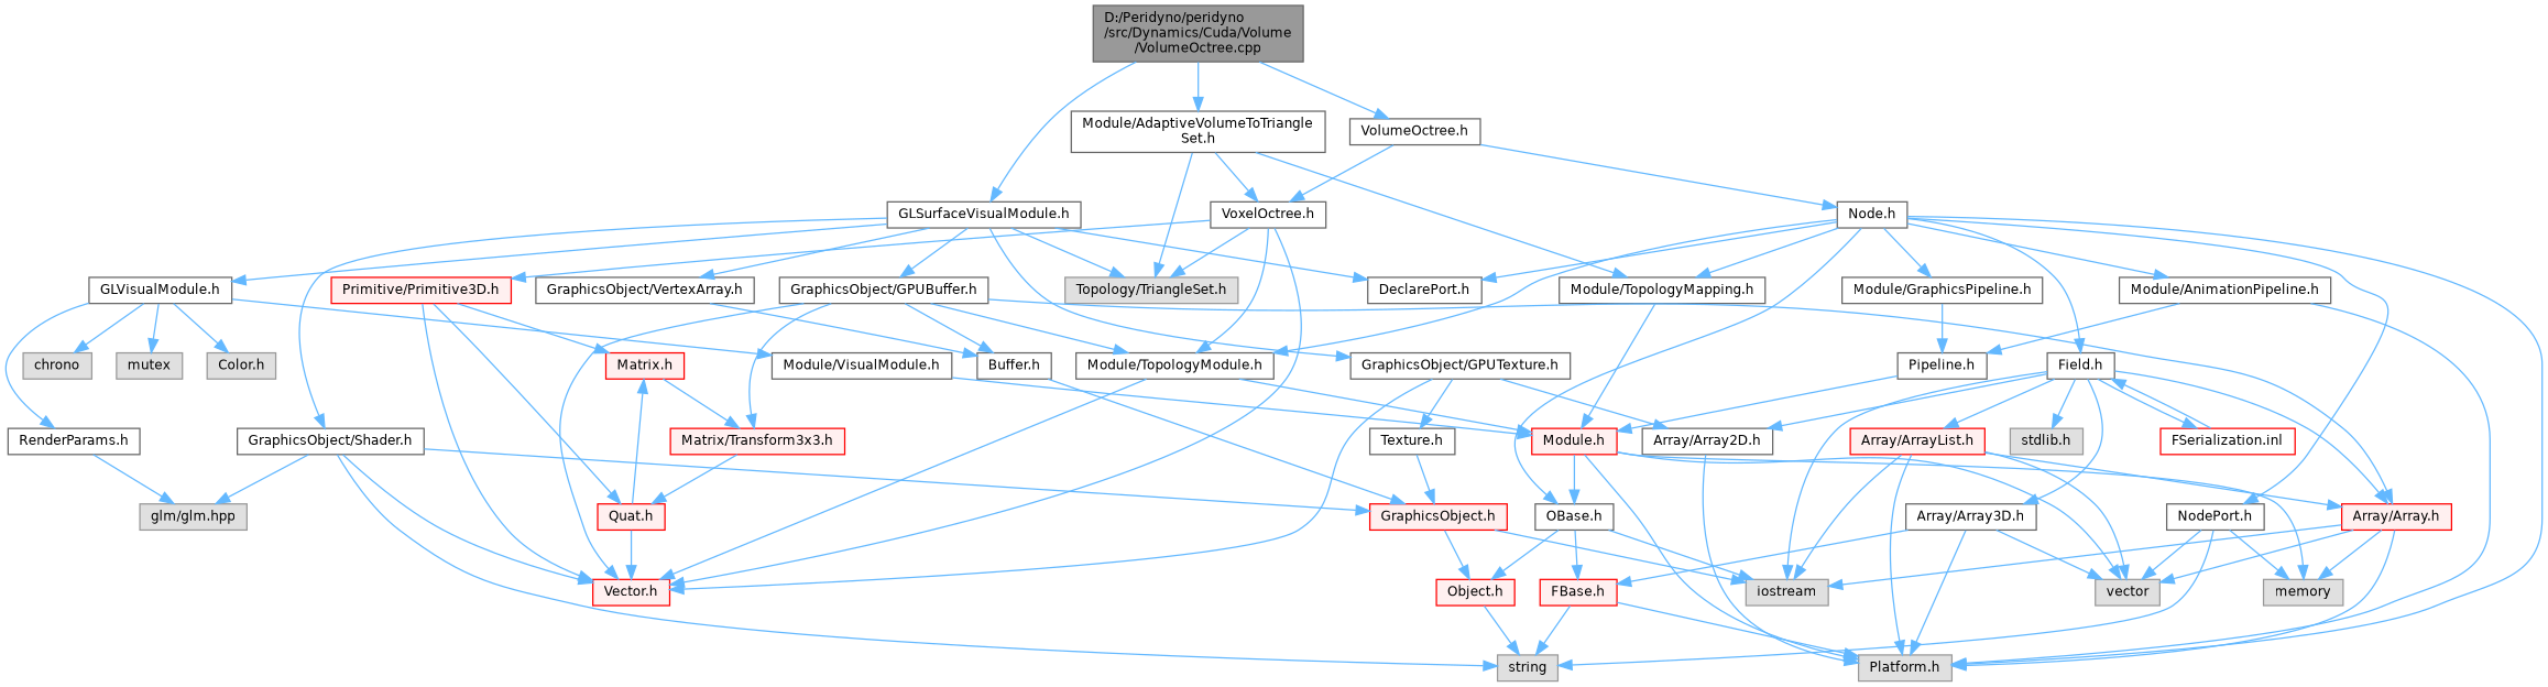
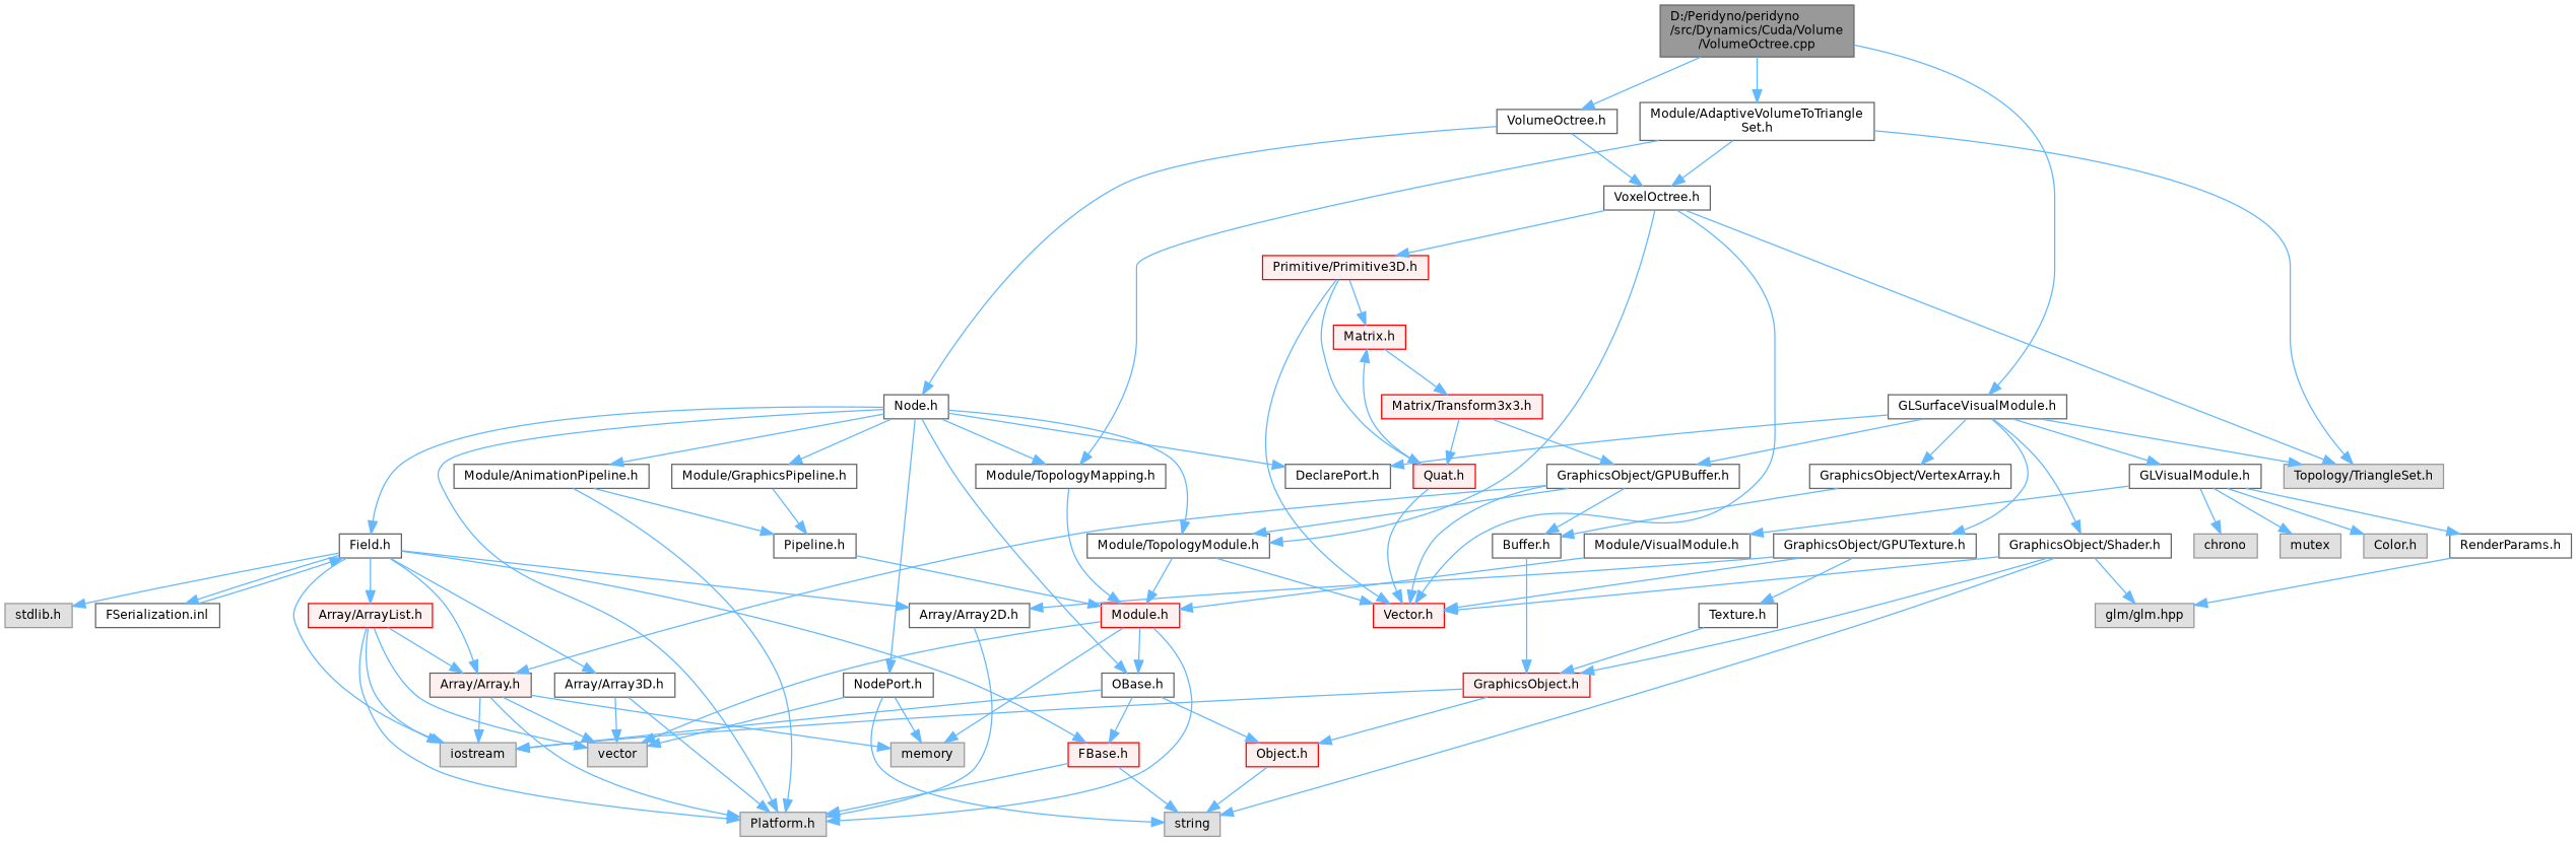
  digraph {
    node [color=grey40 fillcolor=white fontname=Helvetica fontsize=10 shape=box style=filled]
    edge [color=steelblue1 fontname=Helvetica fontsize=10 labelfontname=Helvetica labelfontsize=10 style=solid]
    n1 [color=gray40 fillcolor=grey60 fontcolor=black height=0.2 label="D:/Peridyno/peridyno\l/src/Dynamics/Cuda/Volume\l/VolumeOctree.cpp" width=0.4]
    n2 [height=0.2 label="VolumeOctree.h" width=0.4]
    n3 [height=0.2 label="Module/AdaptiveVolumeToTriangle\lSet.h" width=0.4]
    n4 [height=0.2 label="GLSurfaceVisualModule.h" width=0.4]
    n5 [height=0.2 label="Node.h" width=0.4]
    n6 [height=0.2 label="VoxelOctree.h" width=0.4]
    n7 [height=0.2 label="Module/TopologyMapping.h" width=0.4]
    n8 [color=grey60 fillcolor="#E0E0E0" height=0.2 label="Topology/TriangleSet.h" width=0.4]
    n9 [height=0.2 label="DeclarePort.h" width=0.4]
    n10 [height=0.2 label="GLVisualModule.h" width=0.4]
    n11 [height=0.2 label="GraphicsObject/GPUBuffer.h" width=0.4]
    n12 [height=0.2 label="GraphicsObject/GPUTexture.h" width=0.4]
    n13 [height=0.2 label="GraphicsObject/VertexArray.h" width=0.4]
    n14 [height=0.2 label="GraphicsObject/Shader.h" width=0.4]
    n15 [height=0.2 label="OBase.h" width=0.4]
    n16 [color=grey60 fillcolor="#E0E0E0" height=0.2 label="Platform.h" width=0.4]
    n17 [height=0.2 label="Field.h" width=0.4]
    n18 [height=0.2 label="NodePort.h" width=0.4]
    n19 [height=0.2 label="Module/TopologyModule.h" width=0.4]
    n20 [height=0.2 label="Module/AnimationPipeline.h" width=0.4]
    n21 [height=0.2 label="Module/GraphicsPipeline.h" width=0.4]
    n22 [color=red fillcolor="#FFF0F0" height=0.2 label="Vector.h" width=0.4]
    n23 [color=red fillcolor="#FFF0F0" height=0.2 label="Primitive/Primitive3D.h" width=0.4]
    n24 [color=grey60 fillcolor="#E0E0E0" height=0.2 label=iostream width=0.4]
    n25 [color=red fillcolor="#FFF0F0" height=0.2 label="FBase.h" width=0.4]
    n26 [color=red fillcolor="#FFF0F0" height=0.2 label="Object.h" width=0.4]
    n27 [color=grey60 fillcolor="#E0E0E0" height=0.2 label="stdlib.h" width=0.4]
-   n28 [color=red fillcolor="#FFF0F0" height=0.2 label="Array/Array.h" width=0.4]
+   n28 [fillcolor="#FFF0F0" height=0.2 label="Array/Array.h" width=0.4]
    n29 [height=0.2 label="Array/Array2D.h" width=0.4]
    n30 [height=0.2 label="Array/Array3D.h" width=0.4]
    n31 [color=red fillcolor="#FFF0F0" height=0.2 label="Array/ArrayList.h" width=0.4]
-   n32 [color=red height=0.2 label="FSerialization.inl" width=0.4]
+   n32 [height=0.2 label="FSerialization.inl" width=0.4]
    n33 [color=grey60 fillcolor="#E0E0E0" height=0.2 label=string width=0.4]
    n34 [color=grey60 fillcolor="#E0E0E0" height=0.2 label=vector width=0.4]
    n35 [color=grey60 fillcolor="#E0E0E0" height=0.2 label=memory width=0.4]
    n36 [color=red fillcolor="#FFF0F0" height=0.2 label="Module.h" width=0.4]
    n37 [height=0.2 label="Pipeline.h" width=0.4]
    n38 [color=red fillcolor="#FFF0F0" height=0.2 label="Matrix.h" width=0.4]
    n39 [color=red fillcolor="#FFF0F0" height=0.2 label="Quat.h" width=0.4]
    n40 [color=red fillcolor="#FFF0F0" height=0.2 label="Matrix/Transform3x3.h" width=0.4]
    n41 [color=grey60 fillcolor="#E0E0E0" height=0.2 label=chrono width=0.4]
    n42 [color=grey60 fillcolor="#E0E0E0" height=0.2 label=mutex width=0.4]
    n43 [height=0.2 label="Module/VisualModule.h" width=0.4]
    n44 [color=grey60 fillcolor="#E0E0E0" height=0.2 label="Color.h" width=0.4]
    n45 [height=0.2 label="RenderParams.h" width=0.4]
    n46 [height=0.2 label="Buffer.h" width=0.4]
    n47 [height=0.2 label="Texture.h" width=0.4]
    n48 [color=grey60 fillcolor="#E0E0E0" height=0.2 label="glm/glm.hpp" width=0.4]
    n49 [color=red fillcolor="#FFF0F0" height=0.2 label="GraphicsObject.h" width=0.4]
    n1 -> n2
    n1 -> n3
    n1 -> n4
    n2 -> n5
    n2 -> n6
    n3 -> n6
    n3 -> n7
    n3 -> n8
    n4 -> n8
    n4 -> n9
    n4 -> n10
    n4 -> n11
    n4 -> n12
    n4 -> n13
    n4 -> n14
    n5 -> n7
    n5 -> n9
    n5 -> n15
    n5 -> n16
    n5 -> n17
    n5 -> n18
    n5 -> n19
    n5 -> n20
    n5 -> n21
    n6 -> n8
    n6 -> n19
    n6 -> n22
    n6 -> n23
    n7 -> n36
    n10 -> n41
    n10 -> n42
    n10 -> n43
    n10 -> n44
    n10 -> n45
    n11 -> n19
    n11 -> n22
    n11 -> n28
-   n11 -> n40
+   n40 -> n11
    n11 -> n46
    n12 -> n22
    n12 -> n29
    n12 -> n47
    n13 -> n46
    n14 -> n22
    n14 -> n33
    n14 -> n48
    n14 -> n49
    n15 -> n24
    n15 -> n25
    n15 -> n26
    n17 -> n24
-   n30 -> n25
+   n17 -> n25
    n17 -> n27
    n17 -> n28
    n17 -> n29
    n17 -> n30
    n17 -> n31
    n17 -> n32
    n18 -> n33
    n18 -> n34
    n18 -> n35
    n19 -> n22
    n19 -> n36
    n20 -> n16
    n20 -> n37
    n21 -> n37
    n23 -> n22
    n23 -> n38
    n23 -> n39
    n25 -> n16
    n25 -> n33
    n26 -> n33
    n28 -> n16
    n28 -> n24
    n28 -> n34
    n28 -> n35
    n29 -> n16
    n30 -> n16
    n30 -> n34
    n31 -> n16
    n31 -> n24
    n31 -> n28
    n31 -> n34
    n32 -> n17
    n36 -> n15
    n36 -> n16
    n36 -> n34
    n36 -> n35
    n37 -> n36
    n38 -> n40
    n39 -> n22
    n39 -> n38
    n40 -> n39
    n43 -> n36
    n45 -> n48
    n46 -> n49
    n47 -> n49
    n49 -> n24
    n49 -> n26
  }
